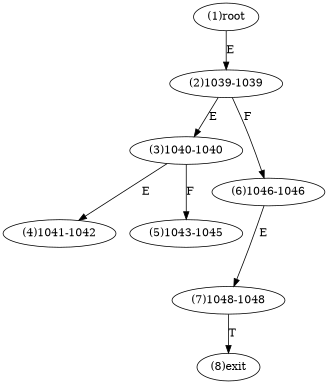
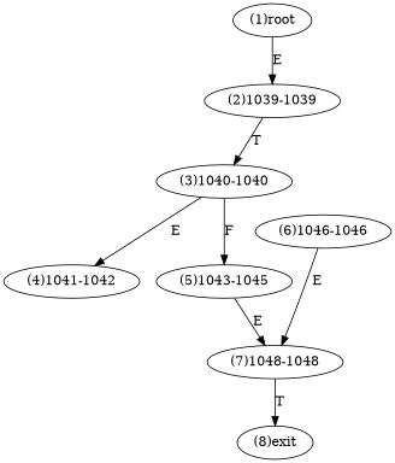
  digraph {
    n1 [label="(1)root"]
    n2 [label="(2)1039-1039"]
    n3 [label="(3)1040-1040"]
    n4 [label="(6)1046-1046"]
    n5 [label="(4)1041-1042"]
    n6 [label="(5)1043-1045"]
    n7 [label="(7)1048-1048"]
    n8 [label="(8)exit"]
    n1 -> n2 [label=E]
-   n2 -> n3 [label=E]
-   n2 -> n4 [label=F]
+   n2 -> n3 [label=T]
    n3 -> n5 [label=E]
    n3 -> n6 [label=F]
    n4 -> n7 [label=E]
+   n6 -> n7 [label=E]
    n7 -> n8 [label=T]
  }
